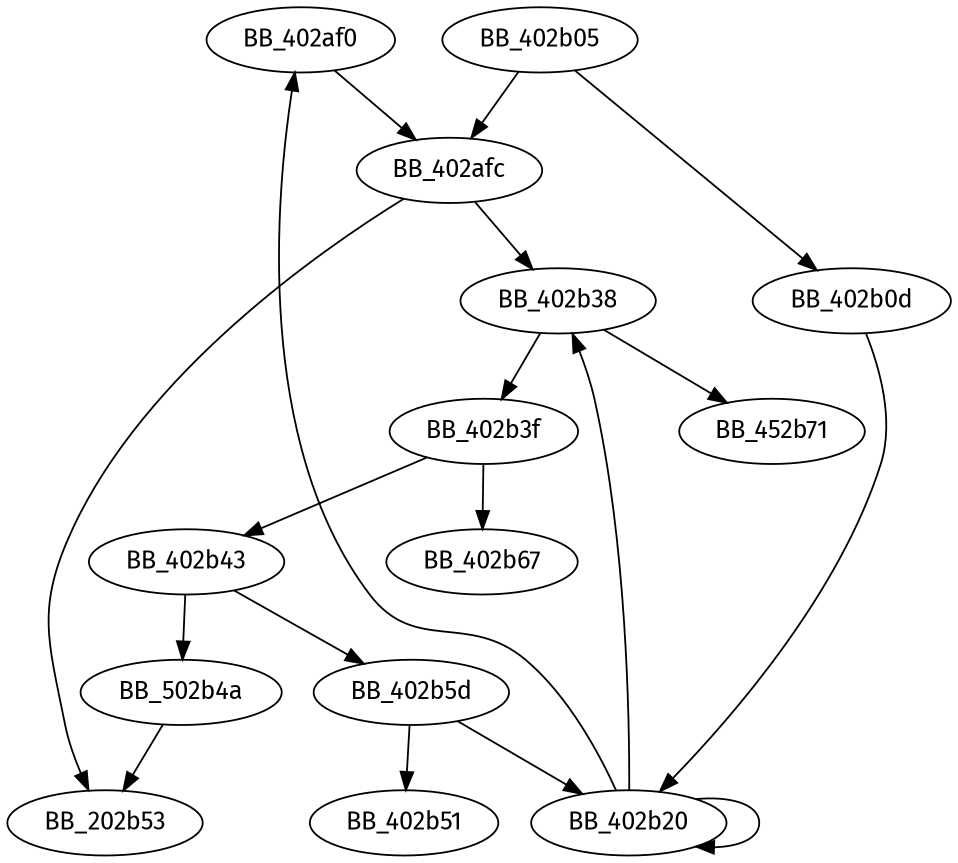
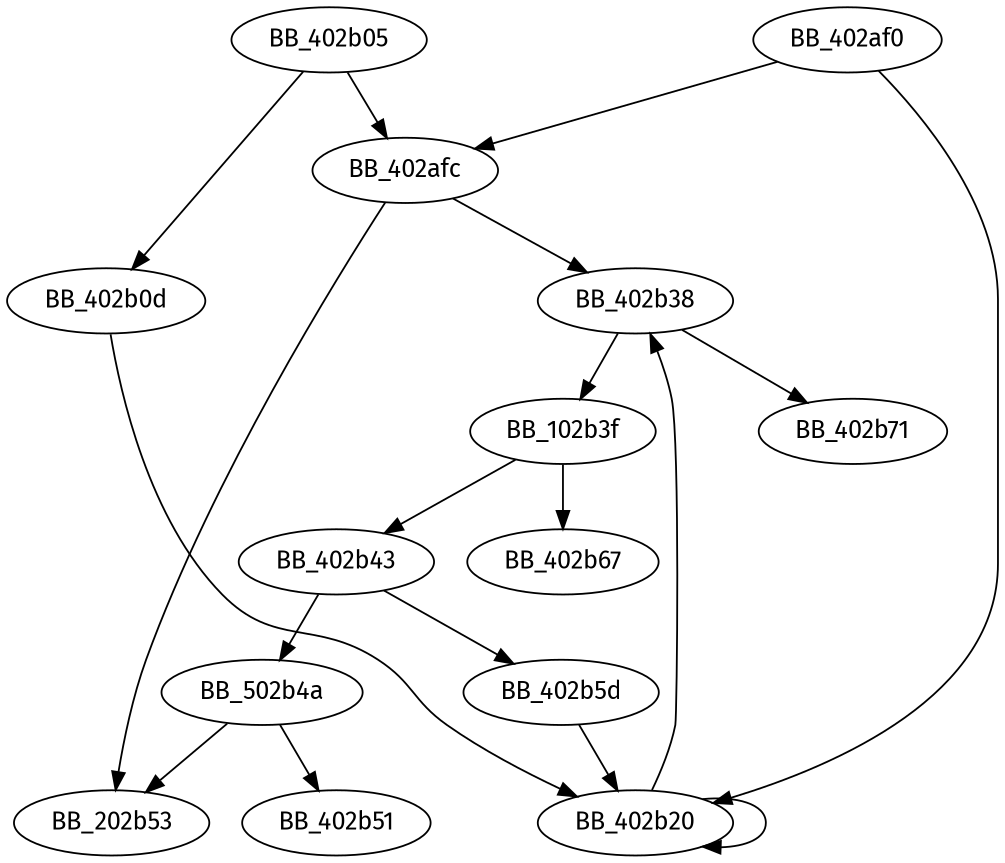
  digraph {
    fontname="Fira Sans"
    node [fontname="Fira Sans"]
    edge [fontname="Fira Sans"]
    BB_402af0
    BB_402afc
    BB_402b20
    n4 [label=BB_202b53]
    BB_402b38
    BB_402b05
    BB_402b0d
-   BB_402b3f
-   BB_402b71 [label=BB_452b71]
+   BB_402b3f [label=BB_102b3f]
+   BB_402b71
    BB_402b43
    BB_402b67
    n12 [label=BB_502b4a]
    BB_402b5d
    BB_402b51
    BB_402af0 -> BB_402afc
-   BB_402b20 -> BB_402af0
+   BB_402af0 -> BB_402b20
    BB_402afc -> n4
    BB_402afc -> BB_402b38
    BB_402b20 -> BB_402b20
    BB_402b20 -> BB_402b38
    BB_402b38 -> BB_402b3f
    BB_402b38 -> BB_402b71
    BB_402b05 -> BB_402afc
    BB_402b05 -> BB_402b0d
    BB_402b0d -> BB_402b20
    BB_402b3f -> BB_402b43
    BB_402b3f -> BB_402b67
    BB_402b43 -> n12
    BB_402b43 -> BB_402b5d
    n12 -> n4
-   BB_402b5d -> BB_402b51
+   n12 -> BB_402b51
    BB_402b5d -> BB_402b20
  }
